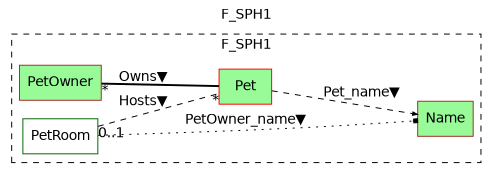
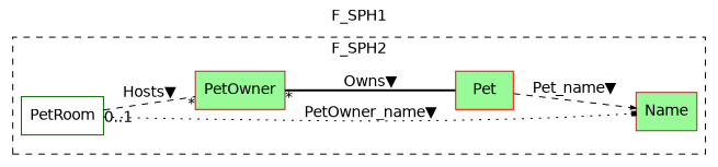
  digraph {
    fontname="DejaVu Sans"
    label=F_SPH1
    labelfontsize=12
    labelloc=tl
    rankdir=LR
    node [color=brown fillcolor=palegreen fontname="DejaVu Sans" shape=record style=filled]
    edge [fontname="DejaVu Sans" style=dashed]
    n1 [color=red label=Pet]
    n2 [label=Name]
    n3 [label=PetOwner]
    n4 [color=darkgreen fillcolor=white label=PetRoom]
    subgraph cluster_1 {
+     label=F_SPH2
      style=dashed
      n1
      n2
      n3
      n4
    }
    n1 -> n2 [arrowhead=normal arrowsize=.5 label="Pet_name▼"]
    n3 -> n1 [dir=none label="Owns▼" style=bold taillabel="*"]
-   n4 -> n1 [dir=none headlabel="*" label="Hosts▼" taillabel="0..1"]
+   n4 -> n3 [dir=none headlabel="*" label="Hosts▼" taillabel="0..1"]
    n4 -> n2 [arrowhead=box arrowsize=.5 label="PetOwner_name▼" style=dotted]
  }
